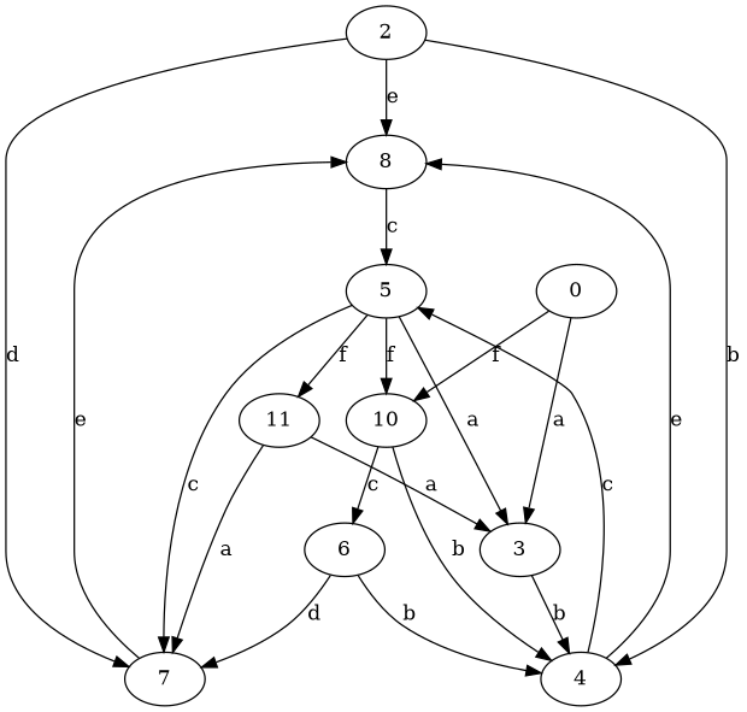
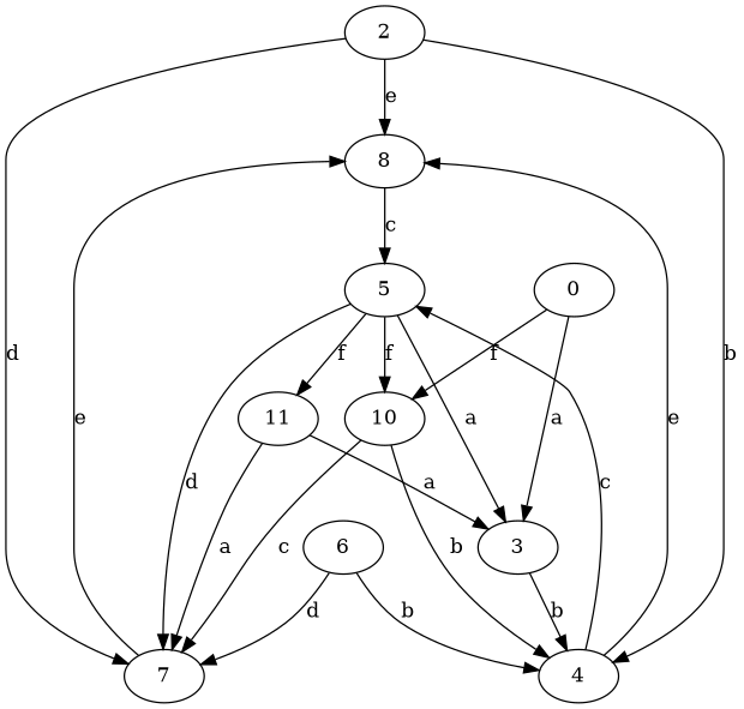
  strict digraph {
    8
    5
    2
    7
    4
    3
    10
    11
    6
    0
    8 -> 5 [label=c]
-   5 -> 7 [label=c]
+   5 -> 7 [label=d]
    5 -> 3 [label=a]
    5 -> 10 [label=f]
    5 -> 11 [label=f]
    2 -> 8 [label=e]
    2 -> 7 [label=d]
    2 -> 4 [label=b]
    7 -> 8 [label=e]
    4 -> 8 [label=e]
    4 -> 5 [label=c]
    3 -> 4 [label=b]
    10 -> 4 [label=b]
-   10 -> 6 [label=c]
+   10 -> 7 [label=c]
    11 -> 7 [label=a]
    11 -> 3 [label=a]
    6 -> 7 [label=d]
    6 -> 4 [label=b]
    0 -> 3 [label=a]
    0 -> 10 [label=f]
  }
